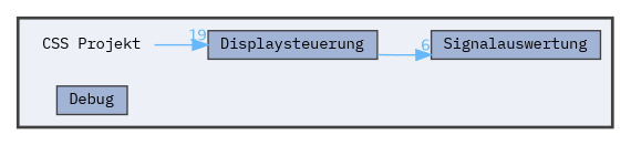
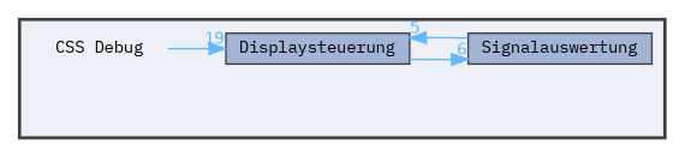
  digraph {
    compound=true
    rankdir=LR
    fontname="IBM Plex Mono"
    node [fontname="IBM Plex Mono" fontsize=10 shape=box color=grey25 fillcolor="#a2b4d6" style=filled]
    edge [color=steelblue1 fontcolor=steelblue1 fontname="IBM Plex Mono" fontsize=10 labeldistance=1.5 labelfontname=Helvetica labelfontsize=10]
-   n1 [height=0.2 label="CSS Projekt" shape=plaintext width=0.4 color="" fillcolor="" style=""]
-   n2 [height=0.2 label=Debug width=0.4]
+   n1 [height=0.2 label="CSS Debug" shape=plaintext width=0.4 color="" fillcolor="" style=""]
    n3 [height=0.2 label=Displaysteuerung width=0.4]
    n4 [height=0.2 label=Signalauswertung width=0.4]
    subgraph cluster_1 {
      bgcolor="#edf0f7"
      fontsize=10
      pencolor=grey25
      style="filled,bold"
      n1
-     n2
      n3
      n4
    }
    n1 -> n3 [headlabel=19]
    n3 -> n4 [headlabel=6]
+   n4 -> n3 [headlabel=5]
  }
